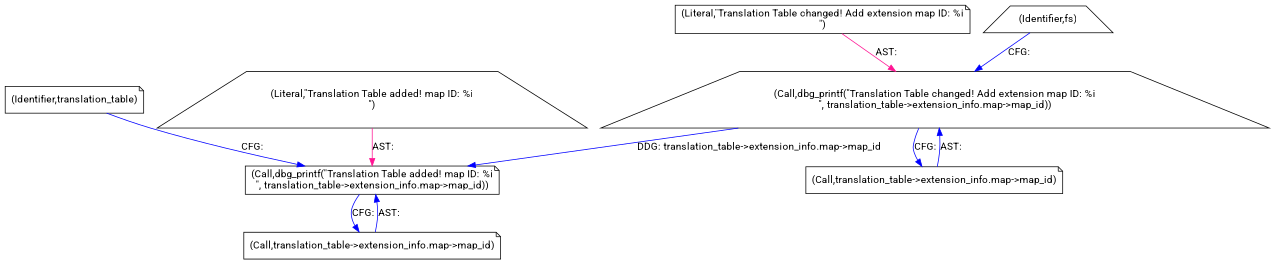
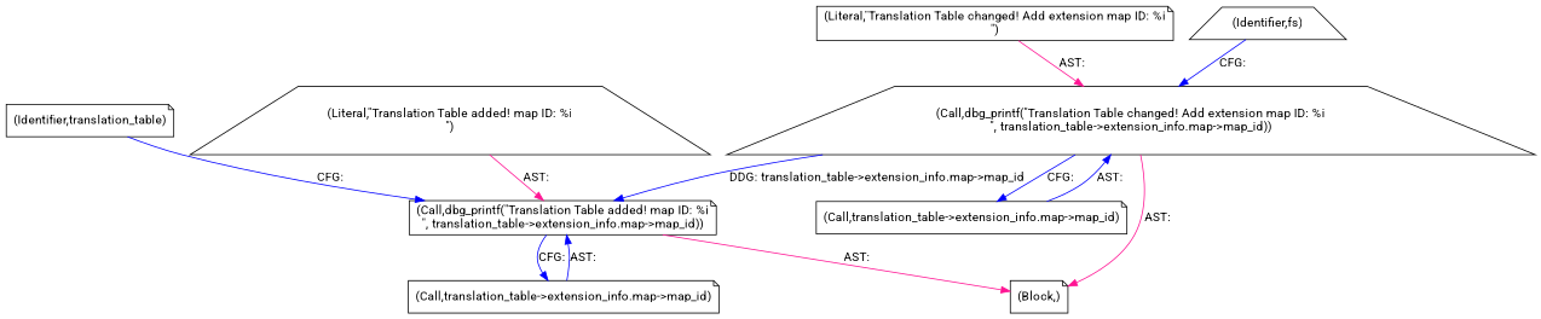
  digraph {
    fontname=Roboto
    node [shape=note fontname=Roboto]
    edge [color=blue fontname=Roboto]
    n1 [label="(Call,dbg_printf(\"Translation Table changed! Add extension map ID: %i\n\", translation_table->extension_info.map->map_id))" shape=trapezium]
    n2 [label="(Call,dbg_printf(\"Translation Table added! map ID: %i\n\", translation_table->extension_info.map->map_id))"]
+   n3 [label="(Block,)"]
    n4 [label="(Call,translation_table->extension_info.map->map_id)"]
    n5 [label="(Call,translation_table->extension_info.map->map_id)"]
    n6 [label="(Literal,\"Translation Table changed! Add extension map ID: %i\n\")"]
    n7 [label="(Identifier,fs)" shape=trapezium]
    n8 [label="(Identifier,translation_table)"]
    n9 [label="(Literal,\"Translation Table added! map ID: %i\n\")" shape=trapezium]
    n1 -> n2 [label="DDG: translation_table->extension_info.map->map_id"]
+   n1 -> n3 [label="AST: " color=deeppink]
    n1 -> n4 [label="CFG: "]
+   n2 -> n3 [label="AST: " color=deeppink]
    n2 -> n5 [label="CFG: "]
    n4 -> n1 [label="AST: "]
    n5 -> n2 [label="AST: "]
    n6 -> n1 [label="AST: " color=deeppink]
    n7 -> n1 [label="CFG: "]
    n8 -> n2 [label="CFG: "]
    n9 -> n2 [label="AST: " color=deeppink]
  }
